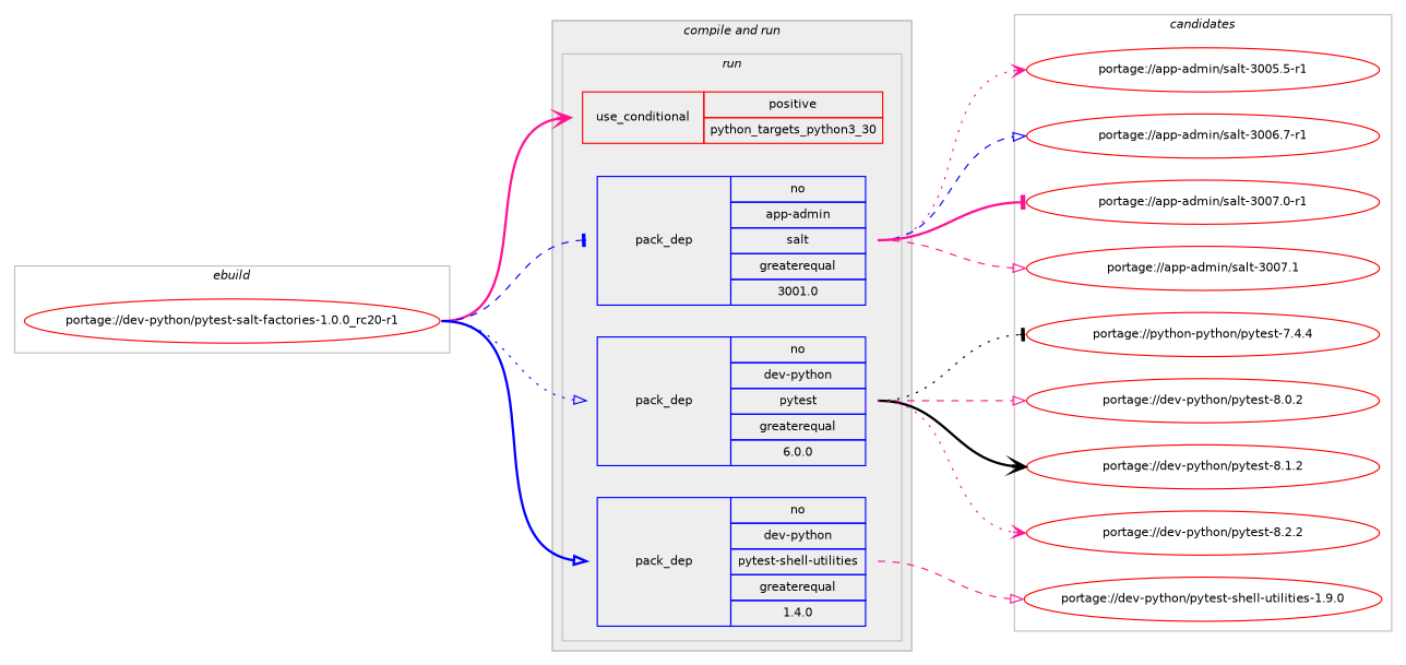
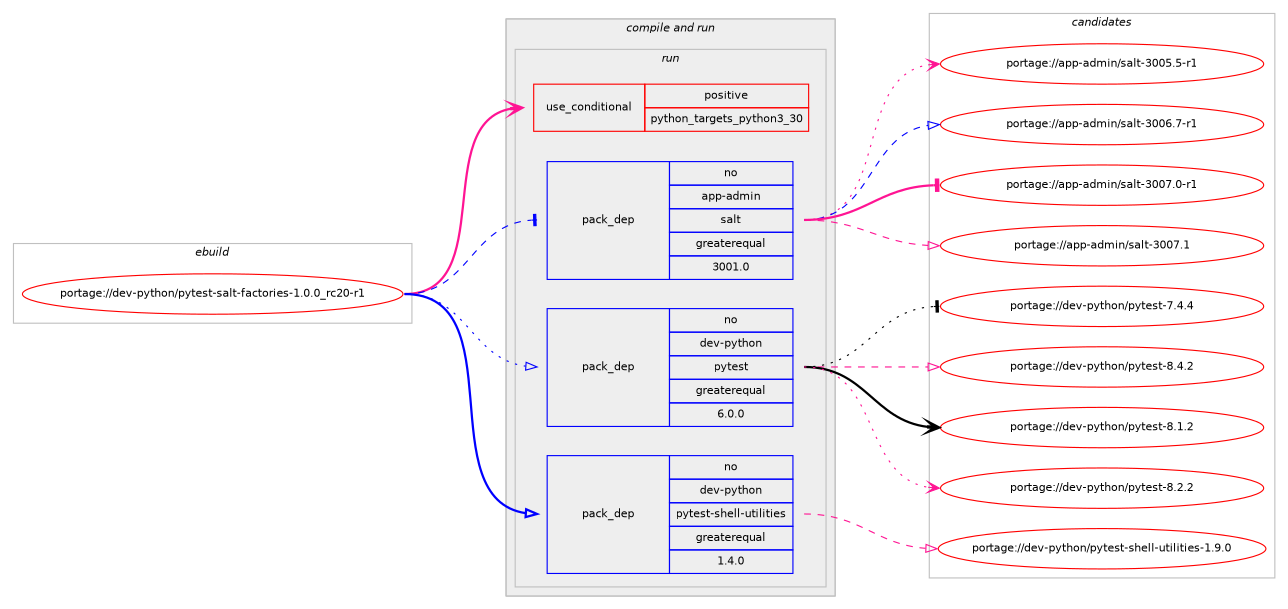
  digraph {
    compound=true
    concentrate=true
    fontname=Helvetica
    fontsize=10
    newrank=true
    rankdir=LR
    ranksep=1.5
    node [color=red fontname=Helvetica fontsize=10]
    edge [arrowhead=onormal color=deeppink headport=w style=dashed tailport=e weight=100]
    n1 [label="portage://dev-python/pytest-salt-factories-1.0.0_rc20-r1" width=4]
    n2 [label=<<TABLE BORDER="0" CELLBORDER="1" CELLSPACING="0" CELLPADDING="4"><TR><TD ROWSPAN="3" CELLPADDING="10">use_conditional</TD></TR><TR><TD>positive</TD></TR><TR><TD>python_targets_python3_30</TD></TR></TABLE>> shape=none]
    n3 [color=blue label=<<TABLE BORDER="0" CELLBORDER="1" CELLSPACING="0" CELLPADDING="4" WIDTH="220"><TR><TD ROWSPAN="6" CELLPADDING="30">pack_dep</TD></TR><TR><TD WIDTH="110">no</TD></TR><TR><TD>app-admin</TD></TR><TR><TD>salt</TD></TR><TR><TD>greaterequal</TD></TR><TR><TD>3001.0</TD></TR></TABLE>> shape=none]
    n4 [color=blue label=<<TABLE BORDER="0" CELLBORDER="1" CELLSPACING="0" CELLPADDING="4" WIDTH="220"><TR><TD ROWSPAN="6" CELLPADDING="30">pack_dep</TD></TR><TR><TD WIDTH="110">no</TD></TR><TR><TD>dev-python</TD></TR><TR><TD>pytest</TD></TR><TR><TD>greaterequal</TD></TR><TR><TD>6.0.0</TD></TR></TABLE>> shape=none]
    n5 [color=blue label=<<TABLE BORDER="0" CELLBORDER="1" CELLSPACING="0" CELLPADDING="4" WIDTH="220"><TR><TD ROWSPAN="6" CELLPADDING="30">pack_dep</TD></TR><TR><TD WIDTH="110">no</TD></TR><TR><TD>dev-python</TD></TR><TR><TD>pytest-shell-utilities</TD></TR><TR><TD>greaterequal</TD></TR><TR><TD>1.4.0</TD></TR></TABLE>> shape=none]
    n6 [label="portage://app-admin/salt-3005.5-r1" width=4]
    n7 [label="portage://app-admin/salt-3006.7-r1" width=4]
    n8 [label="portage://app-admin/salt-3007.0-r1" width=4]
    n9 [label="portage://app-admin/salt-3007.1" width=4]
-   n10 [label="portage://python-python/pytest-7.4.4" width=4]
-   n11 [label="portage://dev-python/pytest-8.0.2" width=4]
+   n10 [label="portage://dev-python/pytest-7.4.4" width=4]
+   n11 [label="portage://dev-python/pytest-8.4.2" width=4]
    n12 [label="portage://dev-python/pytest-8.1.2" width=4]
    n13 [label="portage://dev-python/pytest-8.2.2" width=4]
    n14 [label="portage://dev-python/pytest-shell-utilities-1.9.0" width=4]
    subgraph cluster_1 {
      color=gray
      label=<<i>ebuild</i>>
      rank=same
      n1
    }
    subgraph cluster_2 {
      color=gray
      label=<<i>dependencies</i>>
      subgraph cluster_3 {
        color=gray
        fillcolor="#eeeeee"
        label=<<i>compile</i>>
        style=filled
      }
      subgraph cluster_4 {
        color=gray
        fillcolor="#eeeeee"
        label=<<i>compile and run</i>>
        style=filled
      }
      subgraph cluster_5 {
        color=gray
        fillcolor="#eeeeee"
        label=<<i>run</i>>
        style=filled
        subgraph sub_6 {
          color=gray
          fillcolor="#eeeeee"
          label=<<i>run</i>>
          style=filled
          n2
        }
        subgraph sub_7 {
          color=gray
          fillcolor="#eeeeee"
          label=<<i>run</i>>
          style=filled
          n3
        }
        subgraph sub_8 {
          color=gray
          fillcolor="#eeeeee"
          label=<<i>run</i>>
          style=filled
          n4
        }
        subgraph sub_9 {
          color=gray
          fillcolor="#eeeeee"
          label=<<i>run</i>>
          style=filled
          n5
        }
      }
    }
    subgraph cluster_10 {
      color=gray
      label=<<i>candidates</i>>
      rank=same
      subgraph sub_11 {
        color=black
        label=<<i>candidates</i>>
        nodesep=1
        rank=same
        n6
        n7
        n8
        n9
      }
      subgraph sub_12 {
        color=black
        label=<<i>candidates</i>>
        nodesep=1
        rank=same
        n10
        n11
        n12
        n13
      }
      subgraph sub_13 {
        color=black
        label=<<i>candidates</i>>
        nodesep=1
        rank=same
        n14
      }
    }
    n1 -> n2 [arrowhead=vee style=bold weight=20]
    n1 -> n3 [arrowhead=tee color=blue weight=20]
    n1 -> n4 [color=blue style=dotted weight=20]
    n1 -> n5 [color=blue style=bold weight=20]
    n3 -> n6 [arrowhead=vee style=dotted]
    n3 -> n7 [color=blue]
    n3 -> n8 [arrowhead=tee style=bold]
    n3 -> n9
    n4 -> n10 [arrowhead=tee color=black style=dotted]
    n4 -> n11
    n4 -> n12 [arrowhead=vee color=black style=bold]
    n4 -> n13 [arrowhead=vee style=dotted]
    n5 -> n14
  }
